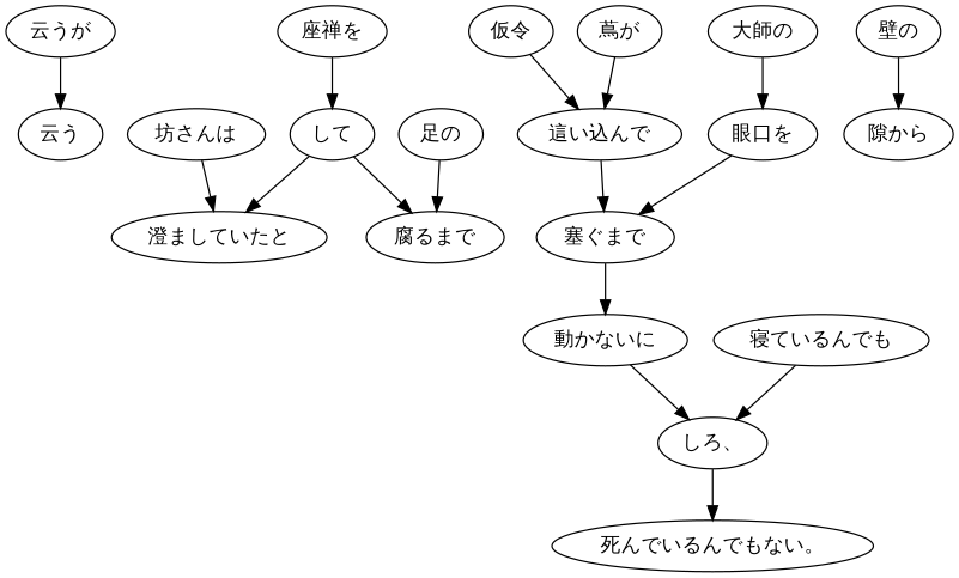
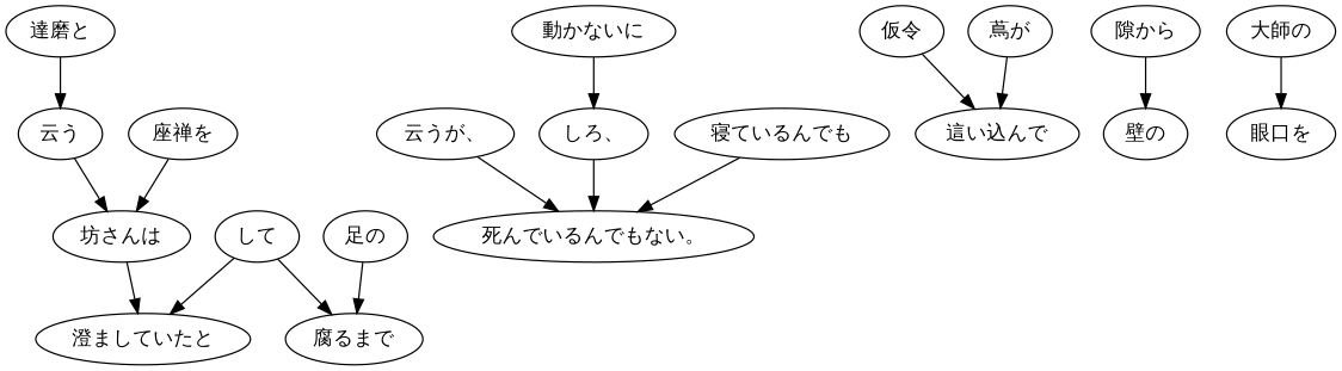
  digraph {
-   n1 [label="云うが"]
+   n1 [label="達磨と"]
    n2 [label="云う"]
    n3 [label="坊さんは"]
    n4 [label="澄ましていたと"]
    n5 [label="足の"]
    n6 [label="腐るまで"]
    n7 [label="して"]
    n8 [label="座禅を"]
+   n9 [label="云うが、"]
    n10 [label="死んでいるんでもない。"]
    n11 [label="仮令"]
    n12 [label="這い込んで"]
-   n13 [label="塞ぐまで"]
    n14 [label="壁の"]
    n15 [label="隙から"]
    n16 [label="蔦が"]
    n17 [label="動かないに"]
    n18 [label="大師の"]
    n19 [label="眼口を"]
    n20 [label="しろ、"]
    n21 [label="寝ているんでも"]
    n1 -> n2
+   n2 -> n3
    n3 -> n4
    n5 -> n6
    n7 -> n4
    n7 -> n6
-   n8 -> n7
+   n8 -> n3
+   n9 -> n10
    n11 -> n12
-   n12 -> n13
-   n13 -> n17
-   n14 -> n15
+   n15 -> n14
    n16 -> n12
    n17 -> n20
    n18 -> n19
-   n19 -> n13
    n20 -> n10
-   n21 -> n20
+   n21 -> n10
  }
